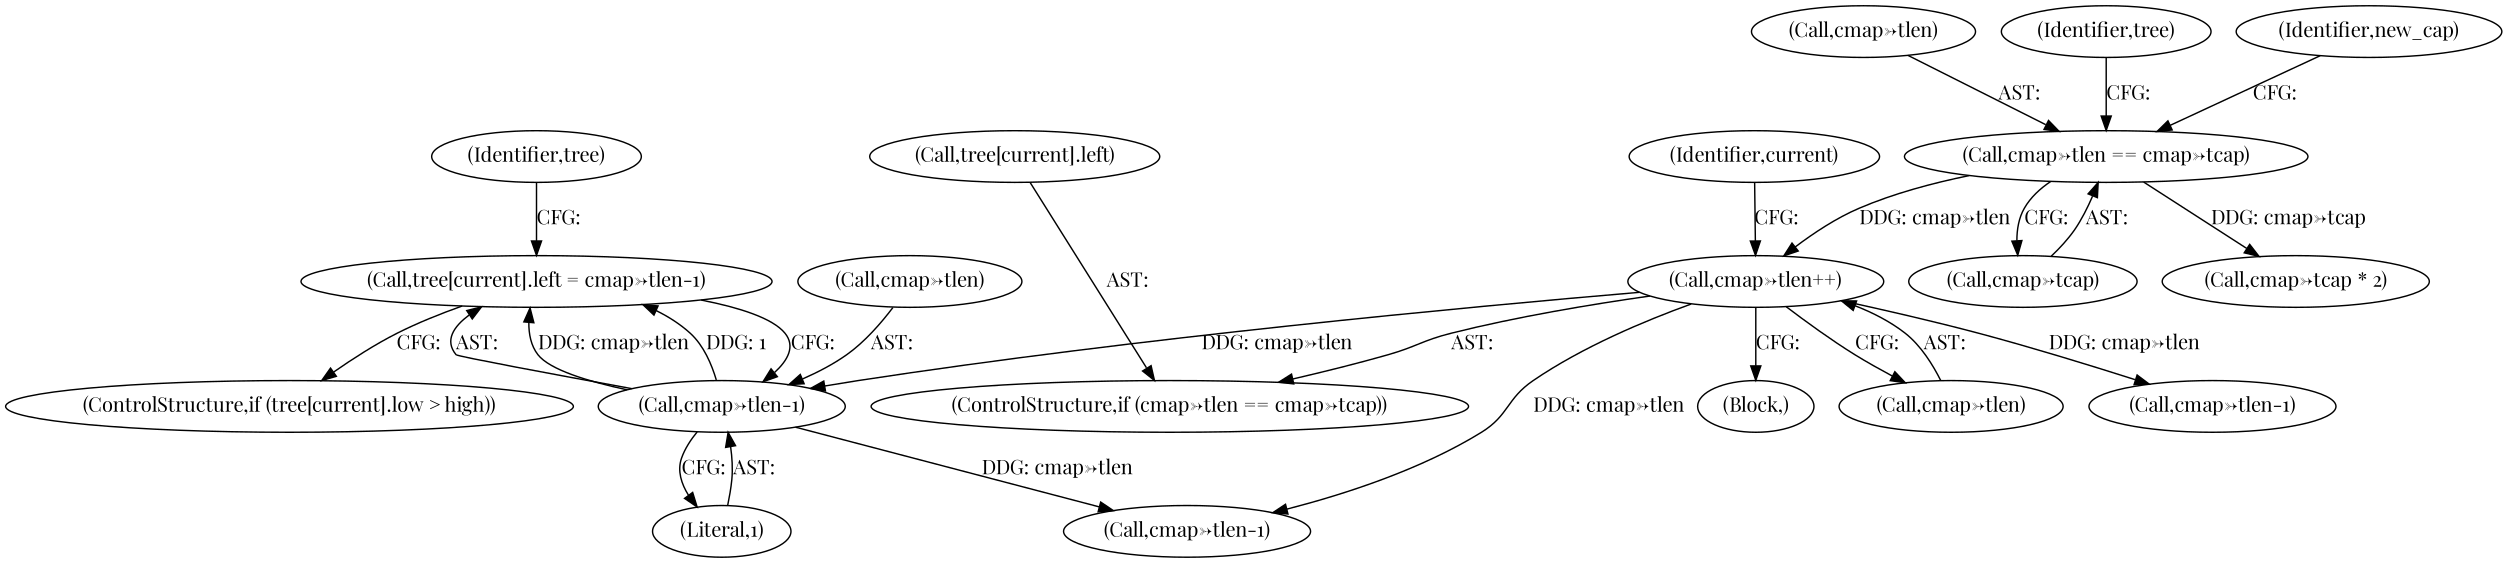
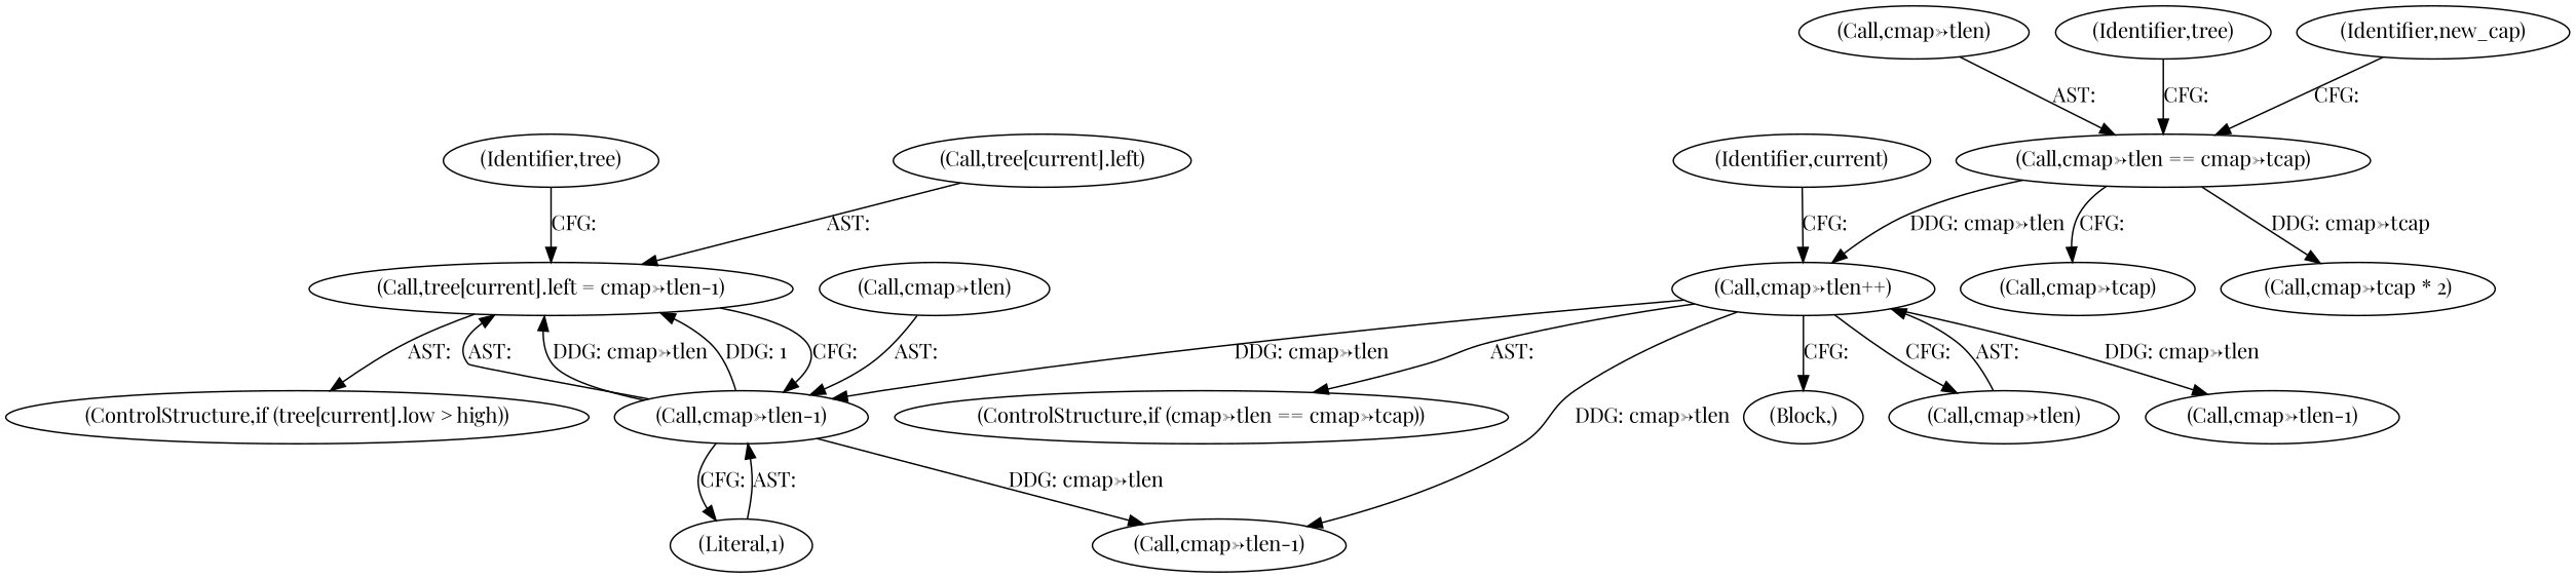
  digraph {
    fontname="Playfair Display"
    node [fontname="Playfair Display"]
    edge [fontname="Playfair Display"]
    n1 [label="(Call,tree[current].left = cmap->tlen-1)"]
    n2 [label="(Call,cmap->tlen-1)"]
    n3 [label="(ControlStructure,if (tree[current].low > high))"]
    n4 [label="(Literal,1)"]
    n5 [label="(Call,cmap->tlen-1)"]
    n6 [label="(Call,cmap->tlen++)"]
    n7 [label="(Block,)"]
    n8 [label="(Call,cmap->tlen)"]
    n9 [label="(Call,cmap->tlen-1)"]
    n10 [label="(ControlStructure,if (cmap->tlen == cmap->tcap))"]
    n11 [label="(Call,cmap->tlen == cmap->tcap)"]
    n12 [label="(Call,cmap->tcap)"]
    n13 [label="(Call,cmap->tcap * 2)"]
    n14 [label="(Identifier,tree)"]
    n15 [label="(Call,cmap->tlen)"]
    n16 [label="(Call,cmap->tlen)"]
    n17 [label="(Identifier,tree)"]
    n18 [label="(Call,tree[current].left)"]
    n19 [label="(Identifier,new_cap)"]
    n20 [label="(Identifier,current)"]
    n1 -> n2 [label="CFG: "]
-   n1 -> n3 [label="CFG: "]
+   n1 -> n3 [label="AST: "]
    n2 -> n1 [label="AST: "]
    n2 -> n1 [label="DDG: cmap->tlen"]
    n2 -> n1 [label="DDG: 1"]
    n2 -> n4 [label="CFG: "]
    n2 -> n5 [label="DDG: cmap->tlen"]
    n4 -> n2 [label="AST: "]
    n6 -> n2 [label="DDG: cmap->tlen"]
    n6 -> n5 [label="DDG: cmap->tlen"]
    n6 -> n7 [label="CFG: "]
    n6 -> n8 [label="CFG: "]
    n6 -> n9 [label="DDG: cmap->tlen"]
    n6 -> n10 [label="AST: "]
    n8 -> n6 [label="AST: "]
    n11 -> n6 [label="DDG: cmap->tlen"]
    n11 -> n12 [label="CFG: "]
    n11 -> n13 [label="DDG: cmap->tcap"]
-   n12 -> n11 [label="AST: "]
    n14 -> n1 [label="CFG: "]
    n15 -> n11 [label="AST: "]
    n16 -> n2 [label="AST: "]
    n17 -> n11 [label="CFG: "]
-   n18 -> n10 [label="AST: "]
+   n18 -> n1 [label="AST: "]
    n19 -> n11 [label="CFG: "]
    n20 -> n6 [label="CFG: "]
  }
